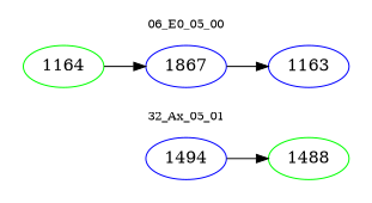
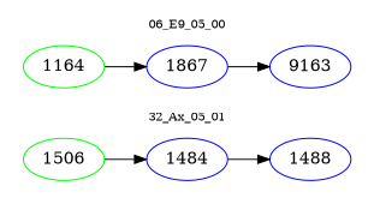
  digraph {
    rankdir=LR
    node [color=blue]
    edge [color=black]
-   n2 [label=1494]
-   n3 [color=green label=1488]
+   n1 [color=green label=1506]
+   n2 [label=1484]
+   n3 [label=1488]
    n4 [color=green label=1164]
    n5 [label=1867]
-   n6 [label=1163]
+   n6 [label=9163]
    subgraph cluster_1 {
      color=white
      fontsize=10
      label="32_Ax_05_01"
+     n1
      n2
      n3
    }
    subgraph cluster_2 {
      color=white
      fontsize=10
-     label="06_E0_05_00"
+     label="06_E9_05_00"
      n4
      n5
      n6
    }
+   n1 -> n2
    n2 -> n3
    n4 -> n5
    n5 -> n6
  }
